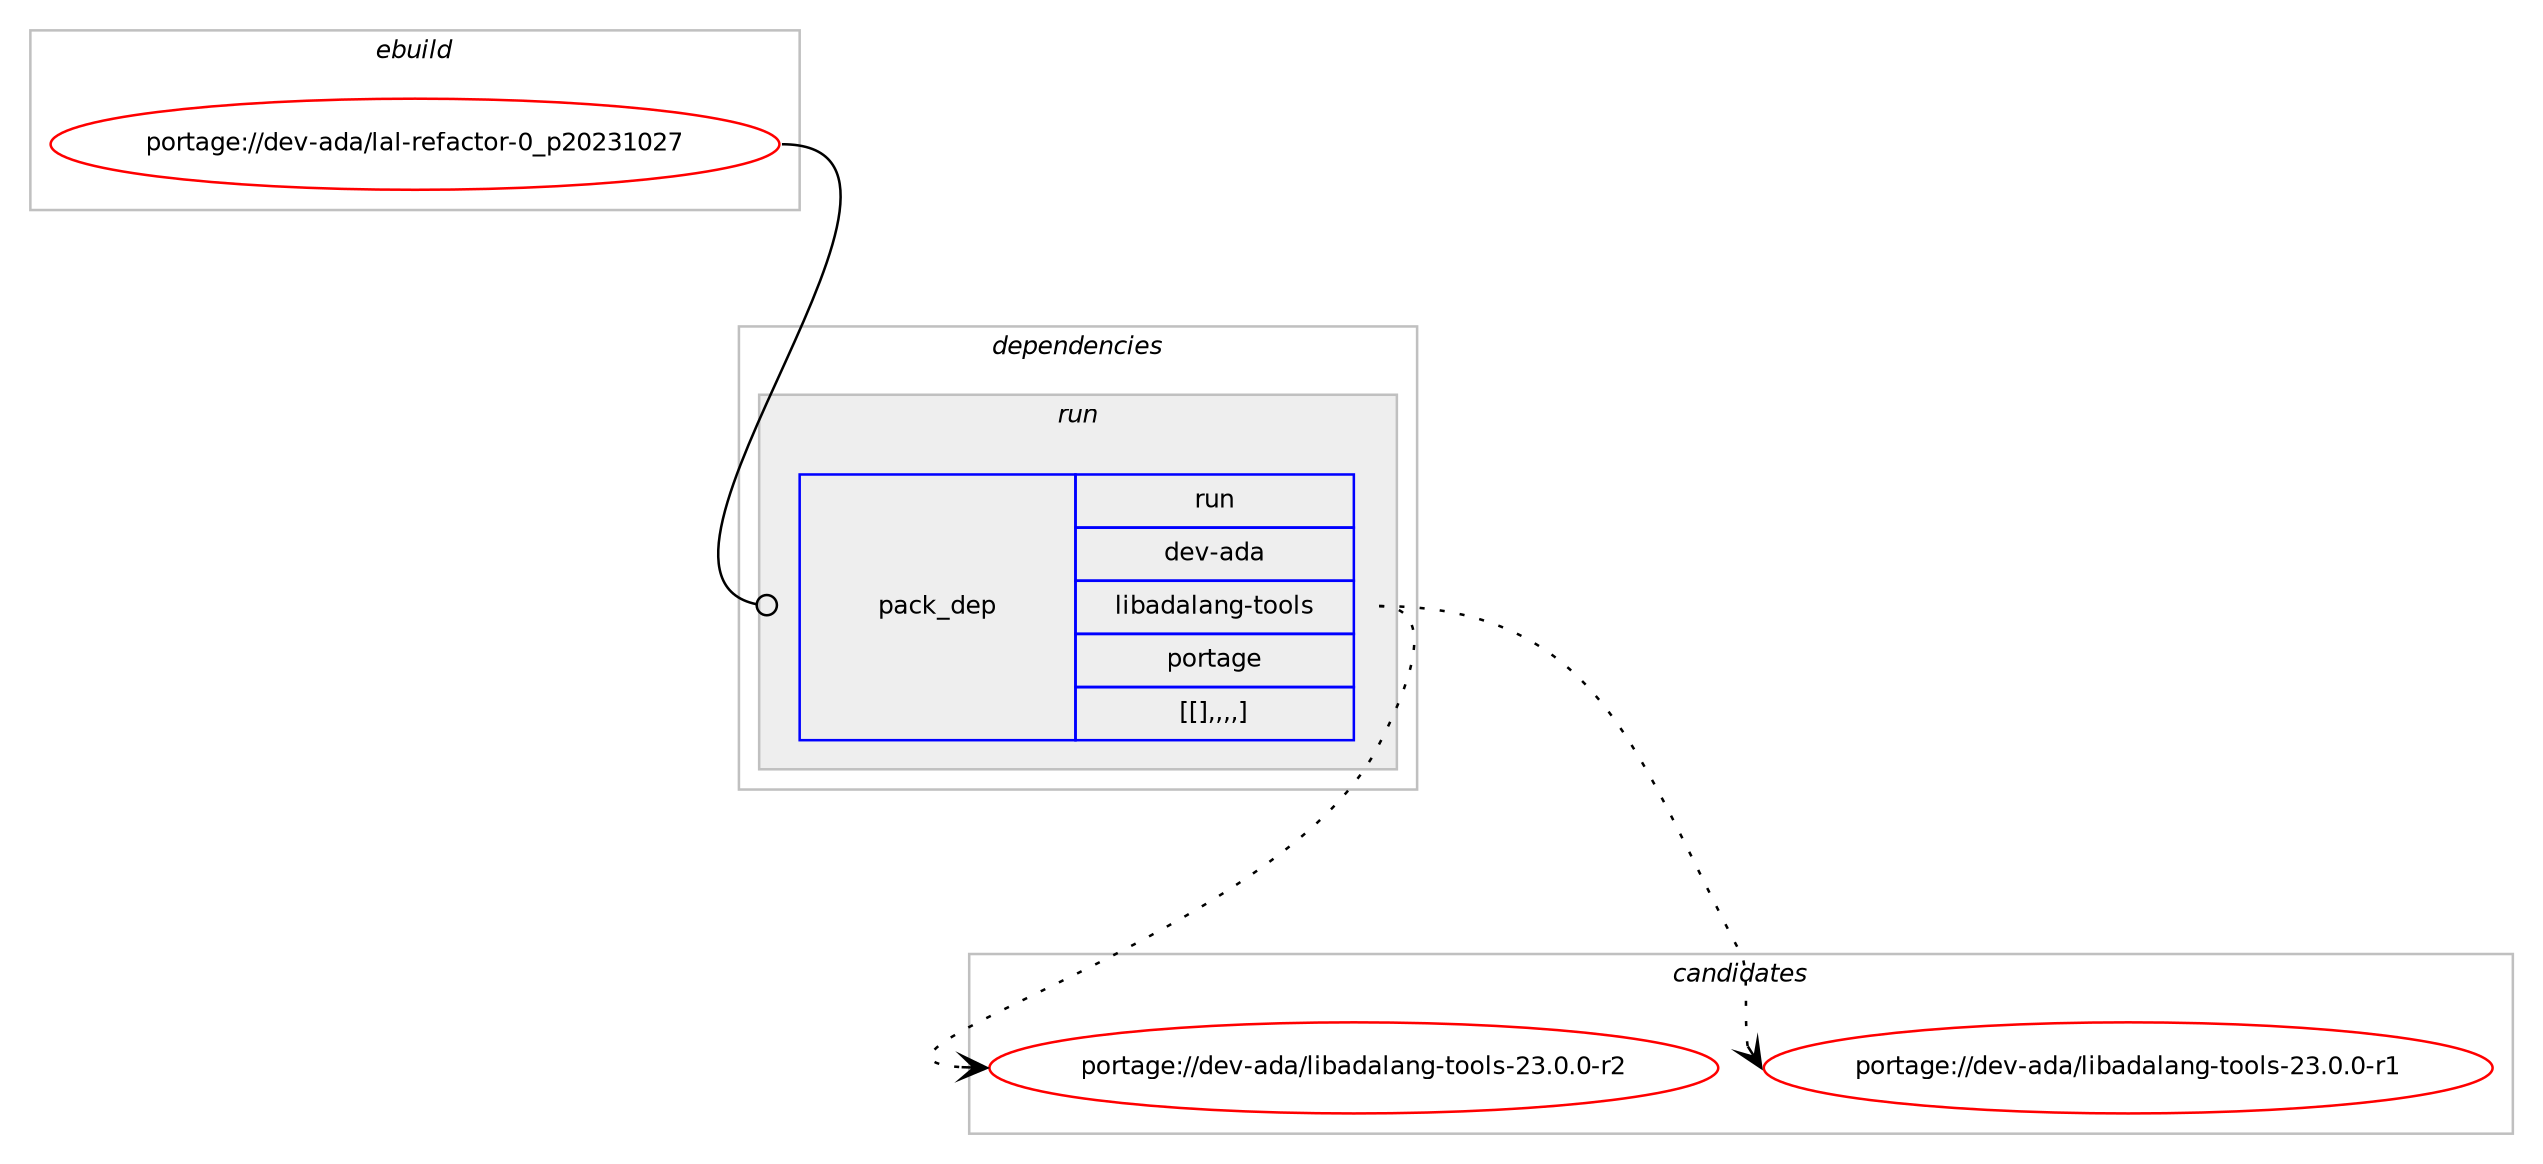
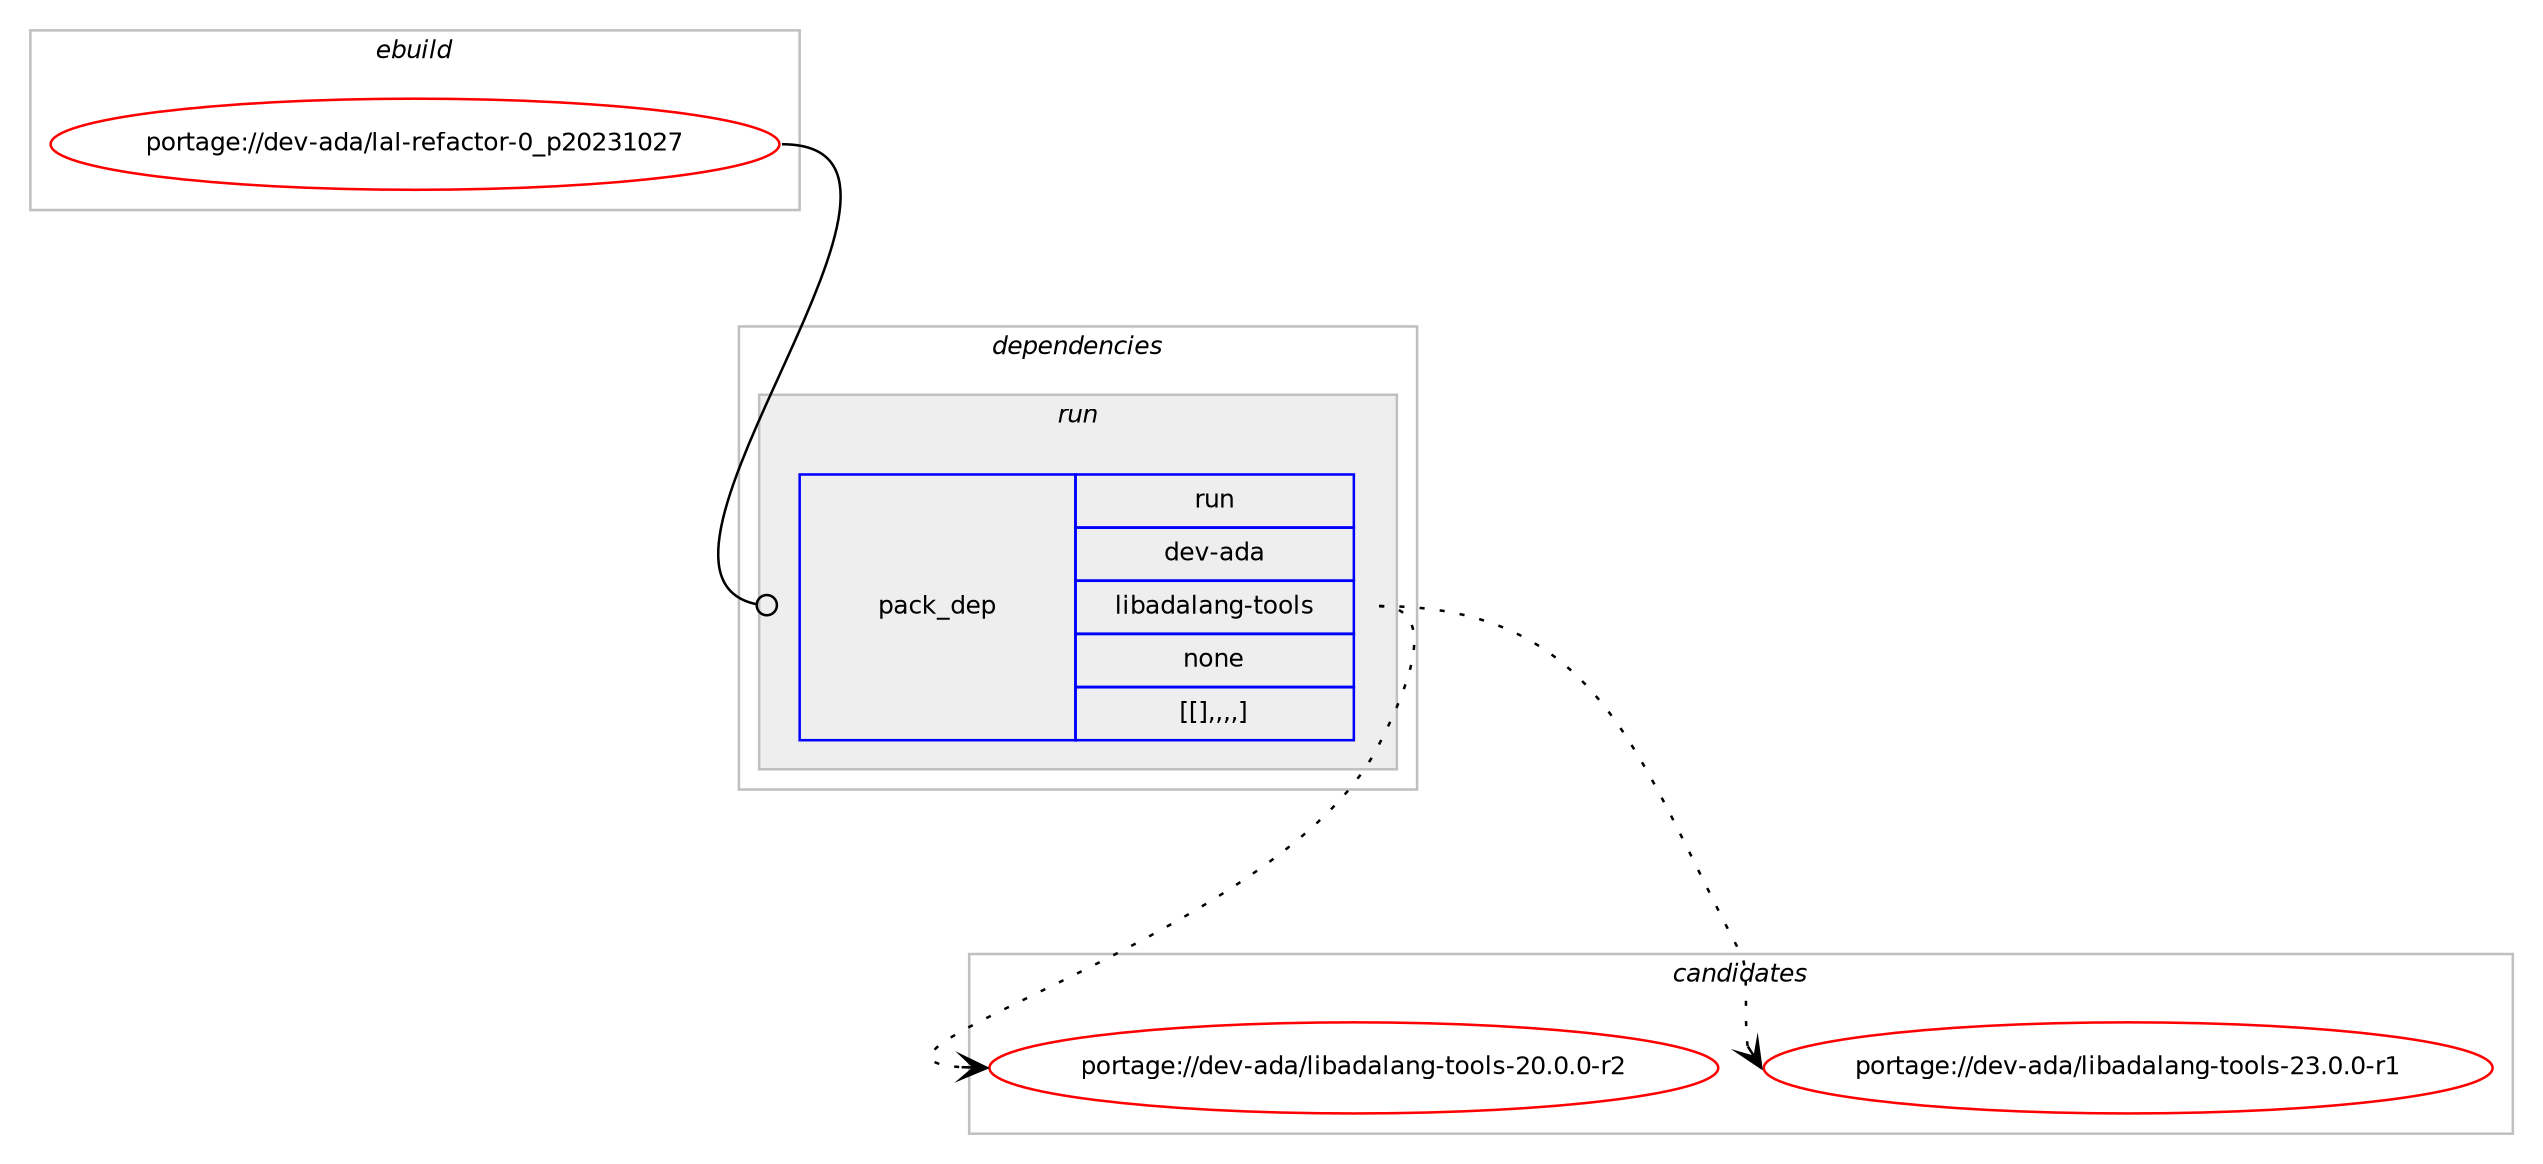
  digraph {
    compound=true
    concentrate=true
    fontname=Helvetica
    fontsize=10
    newrank=true
    rankdir=TB
    ranksep=1.5
    node [color=red fontname=Helvetica fontsize=10]
    edge [arrowhead=vee headport=w style=dotted tailport=e weight=100]
    n1 [label="portage://dev-ada/lal-refactor-0_p20231027" width=4]
-   n2 [color=blue label=<<TABLE BORDER="0" CELLBORDER="1" CELLSPACING="0" CELLPADDING="4" WIDTH="220"><TR><TD ROWSPAN="6" CELLPADDING="30">pack_dep</TD></TR><TR><TD WIDTH="110">run</TD></TR><TR><TD>dev-ada</TD></TR><TR><TD>libadalang-tools</TD></TR><TR><TD>portage</TD></TR><TR><TD>[[],,,,]</TD></TR></TABLE>> shape=none]
+   n2 [color=blue label=<<TABLE BORDER="0" CELLBORDER="1" CELLSPACING="0" CELLPADDING="4" WIDTH="220"><TR><TD ROWSPAN="6" CELLPADDING="30">pack_dep</TD></TR><TR><TD WIDTH="110">run</TD></TR><TR><TD>dev-ada</TD></TR><TR><TD>libadalang-tools</TD></TR><TR><TD>none</TD></TR><TR><TD>[[],,,,]</TD></TR></TABLE>> shape=none]
    n3 [label="portage://dev-ada/libadalang-tools-23.0.0-r1" width=4]
-   n4 [label="portage://dev-ada/libadalang-tools-23.0.0-r2" width=4]
+   n4 [label="portage://dev-ada/libadalang-tools-20.0.0-r2" width=4]
    subgraph cluster_1 {
      color=gray
      label=<<i>ebuild</i>>
      n1
    }
    subgraph cluster_2 {
      color=gray
      label=<<i>dependencies</i>>
      subgraph cluster_3 {
        color=gray
        fillcolor="#eeeeee"
        label=<<i>compile</i>>
        style=filled
      }
      subgraph cluster_4 {
        color=gray
        fillcolor="#eeeeee"
        label=<<i>compile and run</i>>
        style=filled
      }
      subgraph cluster_5 {
        color=gray
        fillcolor="#eeeeee"
        label=<<i>run</i>>
        style=filled
        subgraph sub_6 {
          color=gray
          fillcolor="#eeeeee"
          label=<<i>run</i>>
          style=filled
          n2
        }
      }
    }
    subgraph cluster_7 {
      color=gray
      label=<<i>candidates</i>>
      rank=same
      subgraph sub_8 {
        color=black
        label=<<i>candidates</i>>
        nodesep=1
        rank=same
        n3
        n4
      }
    }
    n1 -> n2 [arrowhead=odot style=solid weight=20]
    n2 -> n3
    n2 -> n4
  }
